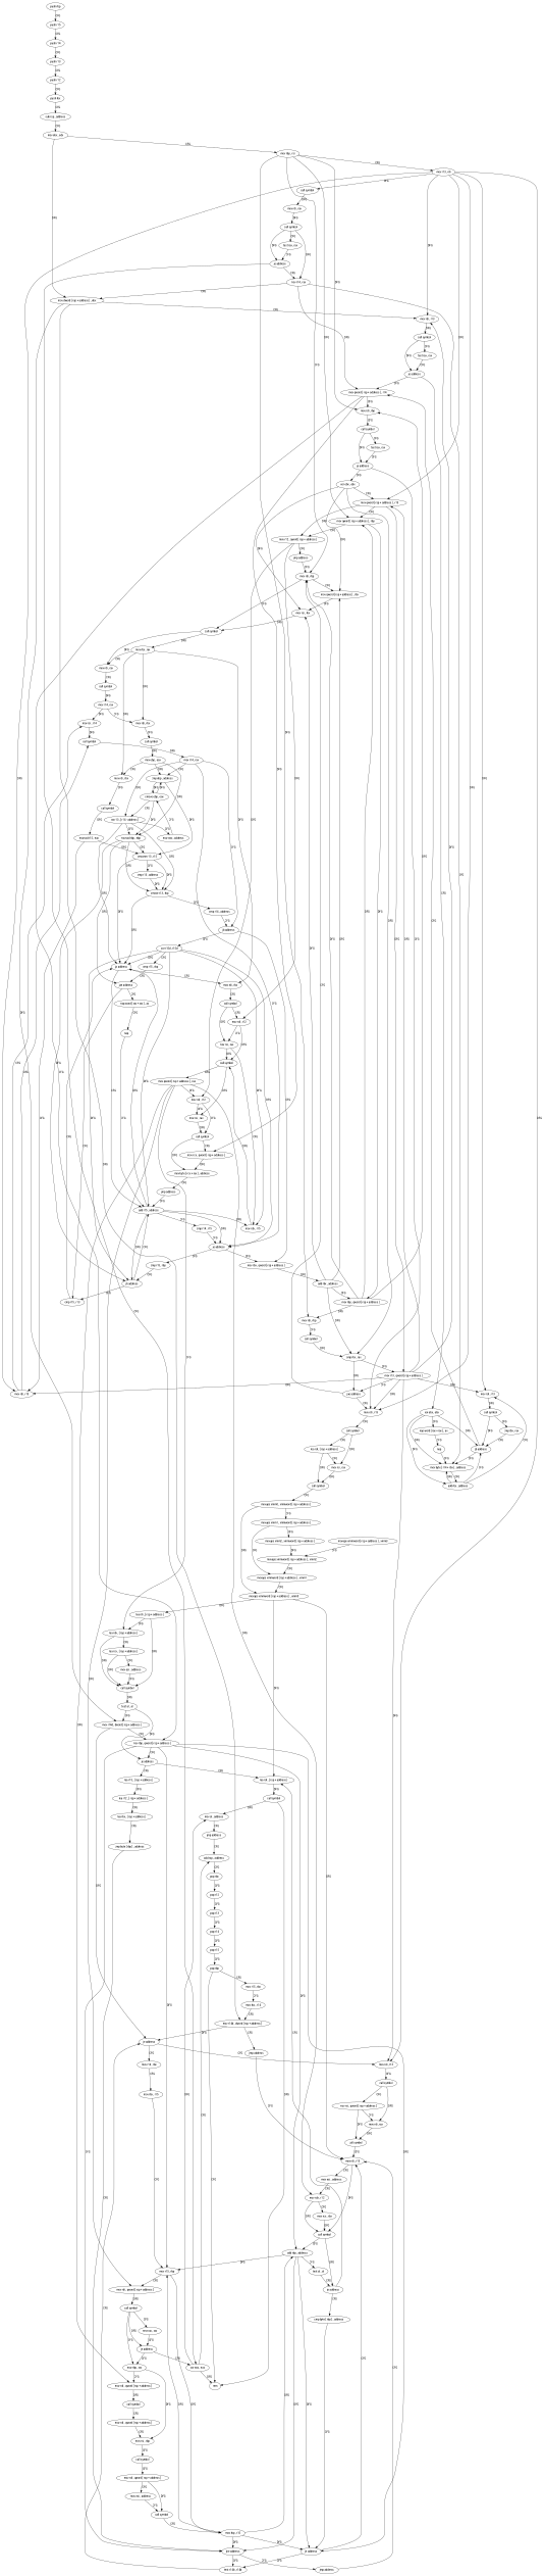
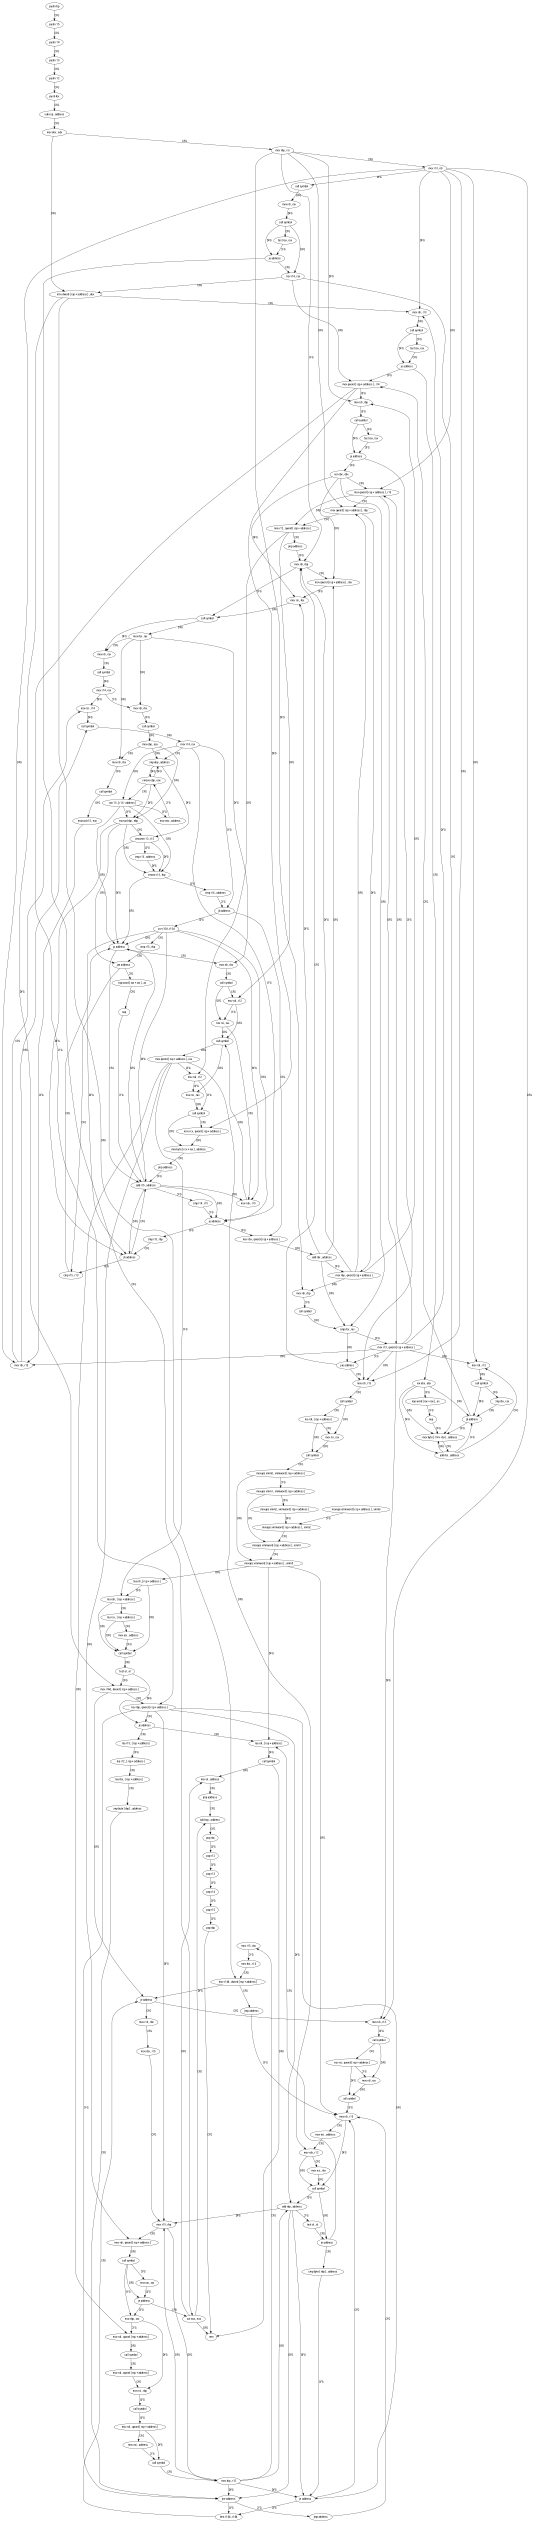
  digraph {
    fontname="Roboto Condensed"
    node [fontname="Roboto Condensed"]
    edge [fontname="Roboto Condensed"]
    n1 [label="push rbp"]
    n2 [label="push r15"]
    n3 [label="push r14"]
    n4 [label="push r13"]
    n5 [label="push r12"]
    n6 [label="push rbx"]
    n7 [label="sub rsp , address"]
    n8 [label="mov ebx , edx"]
    n9 [label="mov rbp , rsi"]
    n10 [label="mov dword [ rsp + address ] , ebx"]
    n11 [label="mov r13 , rdi"]
    n12 [label="mov rdi , rbp"]
    n13 [label="mov qword [ rsp + address ] , rbp"]
    n14 [label="mov rdi , rbp"]
    n15 [label="mov rdi , rbp"]
    n16 [label="mov rdi , r13"]
    n17 [label="mov r14d , dword [ rsp + address ]"]
    n18 [label="mov r14d , dword [ rsp + address ]"]
    n19 [label="call symbol"]
    n20 [label="mov rdi , r13"]
    n21 [label="mov qword [ rsp + address ] , r13"]
    n22 [label="mov rdi , r13"]
    n23 [label="mov rdi , r13"]
    n24 [label="mov rdi , r13"]
    n25 [label="call symbol"]
    n26 [label="mov r12 , qword [ rsp + address ]"]
    n27 [label="mov rbp , qword [ rsp + address ]"]
    n28 [label="mov qword [ rsp + address ] , rbx"]
    n29 [label="call symbol"]
    n30 [label="call symbol"]
    n31 [label="mov rdi , rax"]
    n32 [label="call symbol"]
    n33 [label="call symbol"]
    n34 [label="mov r13 , qword [ rsp + address ]"]
    n35 [label="call symbol"]
    n36 [label="mov rsi , r14"]
    n37 [label="call symbol"]
    n38 [label="call symbol"]
    n39 [label="call symbol"]
    n40 [label="test rax , rax"]
    n41 [label="je address"]
    n42 [label="mov r14 , rax"]
    n43 [label="xor eax , eax"]
    n44 [label="mov qword [ rsp + address ] , r14"]
    n45 [label="mov byte [ r14 + rbx ] , address"]
    n46 [label="add rsp , address"]
    n47 [label="mov al , address"]
    n48 [label=retn]
    n49 [label="pop rbx"]
    n50 [label="jmp address"]
    n51 [label="mov rbp , qword [ rsp + address ]"]
    n52 [label="mov rcx , qword [ rsp + address ]"]
    n53 [label="add rbx , address"]
    n54 [label="pop r12"]
    n55 [label="je address"]
    n56 [label="jmp address"]
    n57 [label="test rax , rax"]
    n58 [label="je address"]
    n59 [label="xor ebx , ebx"]
    n60 [label="nop word [ rax + rax ] , ax"]
    n61 [label="jb address"]
    n62 [label="je address"]
    n63 [label="jne address"]
    n64 [label="mov r15 , rbp"]
    n65 [label="add rbp , address"]
    n66 [label="je address"]
    n67 [label="mov byte [ rcx + rax ] , address"]
    n68 [label=nop]
    n69 [label="test rax , rax"]
    n70 [label="je address"]
    n71 [label="xor ebx , ebx"]
    n72 [label="mov rsi , rbx"]
    n73 [label="cmp rbx , rax"]
    n74 [label="lea rdi , [ rsp + address ]"]
    n75 [label="mov rsi , rax"]
    n76 [label="jae address"]
    n77 [label="call symbol"]
    n78 [label="movups xmm0 , xmmword [ rsp + address ]"]
    n79 [label="movups xmm1 , xmmword [ rsp + address ]"]
    n80 [label="movaps xmmword [ rsp + address ] , xmm0"]
    n81 [label="movups xmm2 , xmmword [ rsp + address ]"]
    n82 [label="movaps xmmword [ rsp + address ] , xmm1"]
    n83 [label="lea rdi , [ rsp + address ]"]
    n84 [label="lea rdi , [ rsp + address ]"]
    n85 [label="mov rdi , r15"]
    n86 [label="movaps xmmword [ rsp + address ] , xmm2"]
    n87 [label="movaps xmmword [ rsp + address ] , xmm3"]
    n88 [label="lea rdx , [ rsp + address ]"]
    n89 [label="call symbol"]
    n90 [label="call symbol"]
    n91 [label="mov esi , address"]
    n92 [label="call symbol"]
    n93 [label="lea rcx , [ rsp + address ]"]
    n94 [label="test al , al"]
    n95 [label="mov esi , address"]
    n96 [label="lea r15 , [ rsp + address ]"]
    n97 [label="mov r14 , rbx"]
    n98 [label="test r14b , r14b"]
    n99 [label="jmp address"]
    n100 [label="mov rdi , qword [ rsp + address ]"]
    n101 [label="mov rbp , r15"]
    n102 [label="test al , al"]
    n103 [label="lea r12 , [ rsp + address ]"]
    n104 [label="lea rbx , [ rsp + address ]"]
    n105 [label="jmp address"]
    n106 [label="mov rdi , r12"]
    n107 [label="mov rdi , r12"]
    n108 [label="mov rsi , rax"]
    n109 [label="call symbol"]
    n110 [label="mov rsi , rax"]
    n111 [label="call symbol"]
    n112 [label="mov rbx , rax"]
    n113 [label="mov rdi , rax"]
    n114 [label="cmp rbx , rax"]
    n115 [label="cmp byte [ rbp ] , address"]
    n116 [label="mov rbx , qword [ rsp + address ]"]
    n117 [label="add rbx , address"]
    n118 [label="mov rdi , rbx"]
    n119 [label="mov rdi , rbx"]
    n120 [label="mov rdi , rbx"]
    n121 [label="call symbol"]
    n122 [label="call symbol"]
    n123 [label="call symbol"]
    n124 [label="call symbol"]
    n125 [label="mov r14 , rax"]
    n126 [label="mov ebp , eax"]
    n127 [label="cmp ebp , address"]
    n128 [label="movsxd rbp , ebp"]
    n129 [label="cmovne r13 , r15"]
    n130 [label="cmove ebp , eax"]
    n131 [label="cmove r13 , rbp"]
    n132 [label="jae address"]
    n133 [label="jb address"]
    n134 [label="movsxd r15 , eax"]
    n135 [label="ja address"]
    n136 [label="cmp r13 , address"]
    n137 [label="mov r14 , rax"]
    n138 [label="lea r13 , [ r14 - address ]"]
    n139 [label="jb address"]
    n140 [label="je address"]
    n141 [label="mov eax , address"]
    n142 [label="xor r15d , r15d"]
    n143 [label="cmp r15 , rbp"]
    n144 [label="cmp r14 , address"]
    n145 [label="add r15 , address"]
    n146 [label="cmp r15 , r13"]
    n147 [label="nop word [ rax + rax ] , ax"]
    n148 [label="cmp r15 , rbp"]
    n149 [label="mov rdx , r15"]
    n150 [label="cmp r14 , r15"]
    n151 [label="pop r13"]
    n152 [label="pop r14"]
    n153 [label="pop r15"]
    n154 [label="pop rbp"]
    n155 [label="mov rbx , r15"]
    n156 [label="mov rsi , qword [ rsp + address ]"]
    n157 [label="mov rdi , rax"]
    n158 [label="mov rdx , r12"]
    n159 [label="je address"]
    n160 [label=nop]
    n161 [label="call symbol"]
    n162 [label="call symbol"]
    n163 [label="mov r15 , rbx"]
    n164 [label="test rax , rax"]
    n165 [label="je address"]
    n166 [label="mov rbp , rax"]
    n167 [label="mov rdi , qword [ rsp + address ]"]
    n168 [label="mov rsi , rbp"]
    n169 [label="call symbol"]
    n170 [label="call symbol"]
    n171 [label="mov rcx , rbx"]
    n172 [label="cmp byte [ rbp ] , address"]
    n173 [label="mov rdi , qword [ rsp + address ]"]
    n174 [label="mov rdi , qword [ rsp + address ]"]
    n175 [label="mov esi , address"]
    n176 [label="call symbol"]
    n177 [label="mov rbx , r14"]
    n178 [label="mov qword [ rsp + address ] , rax"]
    n179 [label="jmp address"]
    n1 -> n2 [label=CFG]
    n2 -> n3 [label=CFG]
    n3 -> n4 [label=CFG]
    n4 -> n5 [label=CFG]
    n5 -> n6 [label=CFG]
    n6 -> n7 [label=CFG]
    n7 -> n8 [label=CFG]
    n8 -> n9 [label=CFG]
    n8 -> n10 [label=DFG]
    n9 -> n11 [label=CFG]
    n9 -> n12 [label=DFG]
    n9 -> n13 [label=DFG]
    n9 -> n14 [label=DFG]
    n9 -> n15 [label=DFG]
    n10 -> n16 [label=CFG]
    n10 -> n17 [label=DFG]
    n10 -> n18 [label=DFG]
    n11 -> n16 [label=DFG]
    n11 -> n19 [label=CFG]
    n11 -> n20 [label=DFG]
    n11 -> n21 [label=DFG]
    n11 -> n22 [label=DFG]
    n11 -> n23 [label=DFG]
    n11 -> n24 [label=DFG]
    n12 -> n25 [label=CFG]
    n13 -> n26 [label=CFG]
    n13 -> n27 [label=DFG]
    n14 -> n28 [label=CFG]
    n14 -> n29 [label=DFG]
    n15 -> n30 [label=CFG]
    n16 -> n32 [label=DFG]
    n17 -> n51 [label=CFG]
    n17 -> n55 [label=DFG]
    n18 -> n55 [label=DFG]
    n18 -> n56 [label=CFG]
    n19 -> n31 [label=DFG]
    n20 -> n33 [label=CFG]
    n21 -> n13 [label=CFG]
    n21 -> n26 [label=DFG]
    n21 -> n34 [label=DFG]
    n22 -> n35 [label=DFG]
    n23 -> n36 [label=CFG]
    n23 -> n37 [label=DFG]
    n24 -> n38 [label=CFG]
    n25 -> n69 [label=CFG]
    n25 -> n70 [label=DFG]
    n26 -> n105 [label=CFG]
    n26 -> n106 [label=DFG]
    n26 -> n107 [label=DFG]
    n27 -> n12 [label=DFG]
    n27 -> n13 [label=DFG]
    n27 -> n14 [label=DFG]
    n27 -> n15 [label=DFG]
    n28 -> n72 [label=CFG]
    n29 -> n112 [label=DFG]
    n29 -> n113 [label=DFG]
    n30 -> n73 [label=DFG]
    n31 -> n39 [label=DFG]
    n32 -> n57 [label=CFG]
    n32 -> n58 [label=DFG]
    n33 -> n74 [label=CFG]
    n33 -> n75 [label=DFG]
    n34 -> n16 [label=DFG]
    n34 -> n20 [label=DFG]
    n34 -> n21 [label=DFG]
    n34 -> n22 [label=DFG]
    n34 -> n23 [label=DFG]
    n34 -> n24 [label=DFG]
    n34 -> n76 [label=CFG]
    n35 -> n61 [label=DFG]
    n35 -> n114 [label=CFG]
    n36 -> n37 [label=DFG]
    n37 -> n137 [label=DFG]
    n38 -> n156 [label=CFG]
    n38 -> n157 [label=DFG]
    n39 -> n40 [label=CFG]
    n39 -> n41 [label=DFG]
    n39 -> n42 [label=DFG]
    n40 -> n41 [label=CFG]
    n41 -> n42 [label=CFG]
    n41 -> n43 [label=CFG]
    n42 -> n10 [label=CFG]
    n42 -> n44 [label=DFG]
    n42 -> n45 [label=DFG]
    n43 -> n46 [label=CFG]
    n43 -> n47 [label=DFG]
    n43 -> n48 [label=DFG]
    n44 -> n12 [label=CFG]
    n44 -> n51 [label=DFG]
    n44 -> n52 [label=DFG]
    n45 -> n53 [label=CFG]
    n46 -> n49 [label=CFG]
    n47 -> n50 [label=CFG]
    n49 -> n54 [label=CFG]
    n50 -> n46 [label=CFG]
    n51 -> n62 [label=CFG]
    n51 -> n63 [label=DFG]
    n51 -> n64 [label=DFG]
    n51 -> n65 [label=DFG]
    n51 -> n66 [label=DFG]
    n52 -> n67 [label=DFG]
    n53 -> n22 [label=CFG]
    n53 -> n45 [label=DFG]
    n53 -> n61 [label=DFG]
    n54 -> n151 [label=CFG]
    n55 -> n24 [label=CFG]
    n55 -> n97 [label=CFG]
    n56 -> n85 [label=CFG]
    n57 -> n58 [label=CFG]
    n58 -> n44 [label=CFG]
    n58 -> n59 [label=CFG]
    n59 -> n45 [label=DFG]
    n59 -> n53 [label=DFG]
    n59 -> n60 [label=CFG]
    n59 -> n61 [label=DFG]
    n60 -> n68 [label=CFG]
    n61 -> n44 [label=CFG]
    n61 -> n45 [label=CFG]
    n62 -> n84 [label=CFG]
    n62 -> n96 [label=CFG]
    n63 -> n98 [label=CFG]
    n63 -> n99 [label=CFG]
    n64 -> n100 [label=CFG]
    n64 -> n101 [label=DFG]
    n65 -> n63 [label=DFG]
    n65 -> n64 [label=DFG]
    n65 -> n66 [label=DFG]
    n65 -> n102 [label=CFG]
    n66 -> n85 [label=CFG]
    n66 -> n98 [label=CFG]
    n67 -> n179 [label=CFG]
    n68 -> n45 [label=CFG]
    n69 -> n70 [label=CFG]
    n70 -> n20 [label=CFG]
    n70 -> n71 [label=CFG]
    n71 -> n21 [label=CFG]
    n71 -> n28 [label=DFG]
    n71 -> n72 [label=DFG]
    n71 -> n73 [label=DFG]
    n72 -> n29 [label=DFG]
    n73 -> n34 [label=CFG]
    n73 -> n76 [label=DFG]
    n74 -> n75 [label=CFG]
    n74 -> n77 [label=DFG]
    n75 -> n77 [label=DFG]
    n76 -> n14 [label=CFG]
    n76 -> n20 [label=CFG]
    n77 -> n78 [label=CFG]
    n78 -> n79 [label=CFG]
    n78 -> n80 [label=DFG]
    n79 -> n81 [label=CFG]
    n79 -> n82 [label=DFG]
    n80 -> n83 [label=DFG]
    n80 -> n84 [label=DFG]
    n80 -> n85 [label=DFG]
    n81 -> n86 [label=DFG]
    n82 -> n80 [label=CFG]
    n83 -> n88 [label=CFG]
    n83 -> n89 [label=DFG]
    n84 -> n90 [label=DFG]
    n85 -> n91 [label=CFG]
    n85 -> n92 [label=DFG]
    n86 -> n82 [label=CFG]
    n87 -> n86 [label=CFG]
    n88 -> n89 [label=DFG]
    n88 -> n93 [label=CFG]
    n89 -> n94 [label=DFG]
    n90 -> n47 [label=DFG]
    n90 -> n48 [label=DFG]
    n91 -> n158 [label=CFG]
    n92 -> n65 [label=CFG]
    n92 -> n159 [label=DFG]
    n93 -> n89 [label=DFG]
    n93 -> n95 [label=CFG]
    n94 -> n17 [label=CFG]
    n94 -> n62 [label=DFG]
    n95 -> n89 [label=CFG]
    n96 -> n103 [label=CFG]
    n97 -> n155 [label=CFG]
    n98 -> n55 [label=CFG]
    n99 -> n85 [label=CFG]
    n100 -> n162 [label=DFG]
    n101 -> n63 [label=DFG]
    n101 -> n64 [label=DFG]
    n101 -> n65 [label=DFG]
    n101 -> n66 [label=DFG]
-   n154 -> n163 [label=CFG]
+   n101 -> n163 [label=CFG]
    n102 -> n159 [label=CFG]
    n103 -> n104 [label=CFG]
    n104 -> n115 [label=CFG]
    n105 -> n14 [label=CFG]
    n106 -> n108 [label=CFG]
    n106 -> n109 [label=DFG]
    n107 -> n110 [label=CFG]
    n107 -> n111 [label=DFG]
    n108 -> n109 [label=DFG]
    n108 -> n149 [label=CFG]
    n109 -> n110 [label=DFG]
    n109 -> n178 [label=DFG]
    n110 -> n111 [label=DFG]
    n111 -> n52 [label=CFG]
    n111 -> n67 [label=DFG]
    n112 -> n113 [label=CFG]
    n112 -> n118 [label=DFG]
    n112 -> n119 [label=DFG]
    n112 -> n120 [label=DFG]
    n113 -> n121 [label=CFG]
    n114 -> n61 [label=CFG]
    n115 -> n63 [label=CFG]
    n116 -> n117 [label=DFG]
    n117 -> n27 [label=CFG]
    n117 -> n28 [label=DFG]
    n117 -> n72 [label=DFG]
    n117 -> n73 [label=DFG]
    n118 -> n122 [label=CFG]
    n119 -> n123 [label=CFG]
    n120 -> n124 [label=CFG]
    n121 -> n125 [label=DFG]
    n122 -> n126 [label=DFG]
    n123 -> n134 [label=DFG]
    n124 -> n106 [label=CFG]
    n124 -> n108 [label=DFG]
    n125 -> n36 [label=DFG]
    n125 -> n118 [label=CFG]
    n126 -> n119 [label=CFG]
    n126 -> n127 [label=DFG]
    n126 -> n128 [label=DFG]
    n127 -> n129 [label=DFG]
    n127 -> n130 [label=DFG]
    n128 -> n129 [label=CFG]
    n128 -> n131 [label=DFG]
    n128 -> n132 [label=DFG]
    n128 -> n133 [label=DFG]
    n129 -> n131 [label=DFG]
    n129 -> n135 [label=DFG]
    n129 -> n136 [label=CFG]
    n130 -> n127 [label=DFG]
    n130 -> n128 [label=DFG]
    n130 -> n138 [label=CFG]
    n131 -> n135 [label=DFG]
    n131 -> n144 [label=CFG]
    n132 -> n146 [label=CFG]
    n132 -> n147 [label=CFG]
    n133 -> n145 [label=CFG]
    n133 -> n146 [label=CFG]
    n134 -> n23 [label=CFG]
-   n134 -> n129 [label=DFG]
    n135 -> n120 [label=CFG]
    n135 -> n145 [label=CFG]
    n136 -> n131 [label=DFG]
    n137 -> n127 [label=CFG]
    n137 -> n138 [label=DFG]
    n137 -> n139 [label=DFG]
    n137 -> n140 [label=DFG]
    n138 -> n128 [label=CFG]
    n138 -> n131 [label=DFG]
    n138 -> n135 [label=DFG]
    n138 -> n141 [label=CFG]
    n139 -> n116 [label=CFG]
    n139 -> n142 [label=CFG]
    n140 -> n116 [label=CFG]
    n140 -> n143 [label=CFG]
    n141 -> n130 [label=CFG]
    n142 -> n133 [label=DFG]
    n142 -> n135 [label=DFG]
    n142 -> n140 [label=DFG]
    n142 -> n145 [label=DFG]
    n142 -> n148 [label=CFG]
    n142 -> n149 [label=DFG]
    n143 -> n133 [label=CFG]
    n144 -> n139 [label=CFG]
    n145 -> n133 [label=DFG]
    n145 -> n135 [label=DFG]
    n145 -> n140 [label=DFG]
    n145 -> n149 [label=DFG]
    n145 -> n150 [label=CFG]
    n146 -> n135 [label=CFG]
    n147 -> n160 [label=CFG]
    n148 -> n132 [label=CFG]
    n149 -> n109 [label=DFG]
    n150 -> n140 [label=CFG]
    n151 -> n152 [label=CFG]
    n152 -> n153 [label=CFG]
    n153 -> n154 [label=CFG]
    n154 -> n48 [label=CFG]
    n155 -> n64 [label=CFG]
    n156 -> n157 [label=CFG]
    n156 -> n161 [label=DFG]
    n157 -> n161 [label=DFG]
    n158 -> n92 [label=DFG]
    n158 -> n171 [label=CFG]
    n159 -> n84 [label=CFG]
    n159 -> n172 [label=CFG]
    n160 -> n145 [label=CFG]
    n161 -> n85 [label=CFG]
    n162 -> n164 [label=CFG]
    n162 -> n165 [label=DFG]
    n162 -> n166 [label=DFG]
    n163 -> n177 [label=CFG]
    n164 -> n165 [label=CFG]
    n165 -> n43 [label=CFG]
    n165 -> n166 [label=CFG]
    n166 -> n167 [label=CFG]
    n166 -> n168 [label=DFG]
    n167 -> n169 [label=DFG]
    n168 -> n170 [label=CFG]
    n169 -> n173 [label=CFG]
    n170 -> n174 [label=CFG]
    n171 -> n92 [label=DFG]
    n172 -> n66 [label=CFG]
    n173 -> n168 [label=CFG]
    n174 -> n175 [label=CFG]
    n174 -> n176 [label=DFG]
    n175 -> n176 [label=CFG]
    n176 -> n101 [label=CFG]
    n177 -> n18 [label=CFG]
    n178 -> n88 [label=DFG]
    n178 -> n100 [label=DFG]
    n178 -> n107 [label=CFG]
    n178 -> n158 [label=DFG]
    n178 -> n167 [label=DFG]
    n179 -> n145 [label=CFG]
  }
